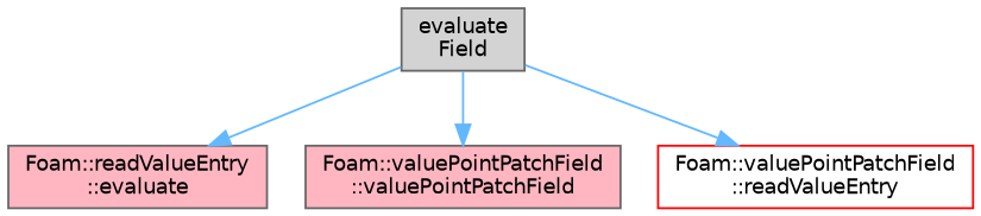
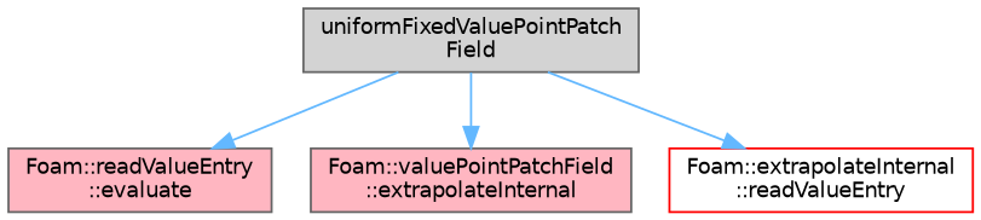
  digraph {
    rankdir=TB
    node [color=grey40 fillcolor=lightpink fontname=Helvetica fontsize=10 shape=box style=filled]
    edge [color=steelblue1 fontname=Helvetica fontsize=10 labelfontname=Helvetica labelfontsize=10 style=solid]
-   n1 [color=gray40 fillcolor=lightgrey fontcolor=black height=0.2 label="evaluate\lField" width=0.4]
+   n1 [color=gray40 fillcolor=lightgrey fontcolor=black height=0.2 label="uniformFixedValuePointPatch\lField" width=0.4]
    n2 [height=0.2 label="Foam::readValueEntry\l::evaluate" width=0.4]
-   n3 [height=0.2 label="Foam::valuePointPatchField\l::valuePointPatchField" width=0.4]
-   n4 [color=red fillcolor=white height=0.2 label="Foam::valuePointPatchField\l::readValueEntry" width=0.4]
+   n3 [height=0.2 label="Foam::valuePointPatchField\l::extrapolateInternal" width=0.4]
+   n4 [color=red fillcolor=white height=0.2 label="Foam::extrapolateInternal\l::readValueEntry" width=0.4]
    n1 -> n2
    n1 -> n3
    n1 -> n4
  }
